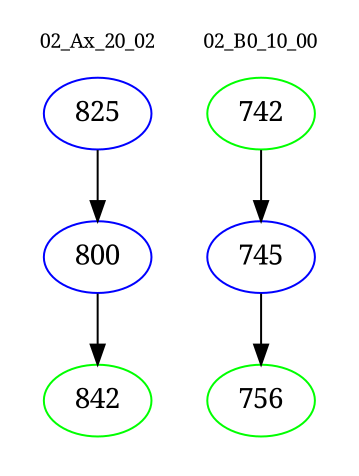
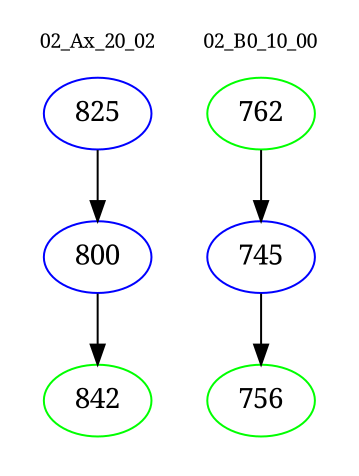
  digraph {
    fontname="Noto Serif"
    node [color=blue fontname="Noto Serif"]
    edge [color=black fontname="Noto Serif"]
    n1 [label=825]
    n2 [label=800]
    n3 [color=green label=842]
-   n4 [color=green label=742]
+   n4 [color=green label=762]
    n5 [label=745]
    n6 [color=green label=756]
    subgraph cluster_1 {
      color=white
      fontsize=10
      label="02_Ax_20_02"
      n1
      n2
      n3
    }
    subgraph cluster_2 {
      color=white
      fontsize=10
      label="02_B0_10_00"
      n4
      n5
      n6
    }
    n1 -> n2
    n2 -> n3
    n4 -> n5
    n5 -> n6
  }
